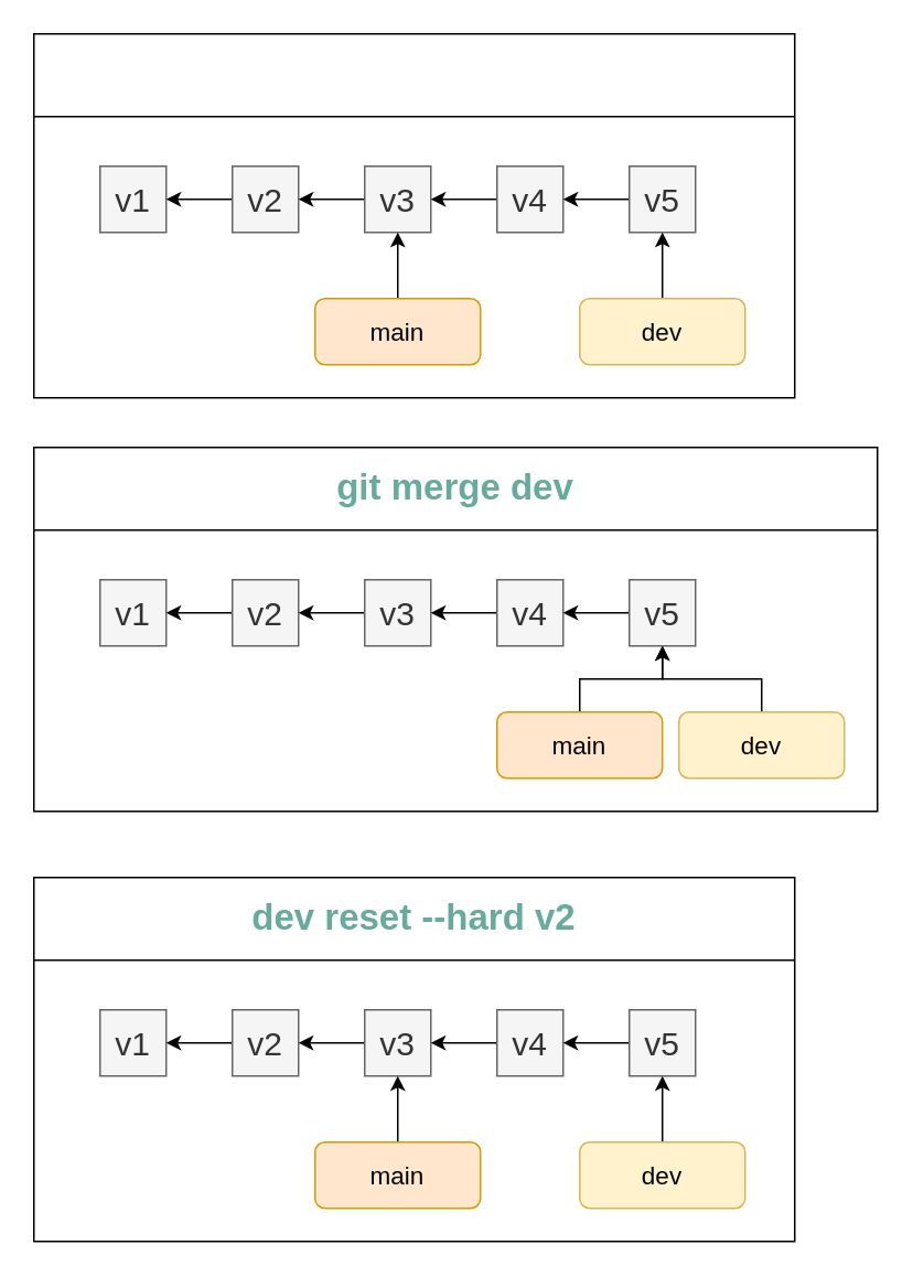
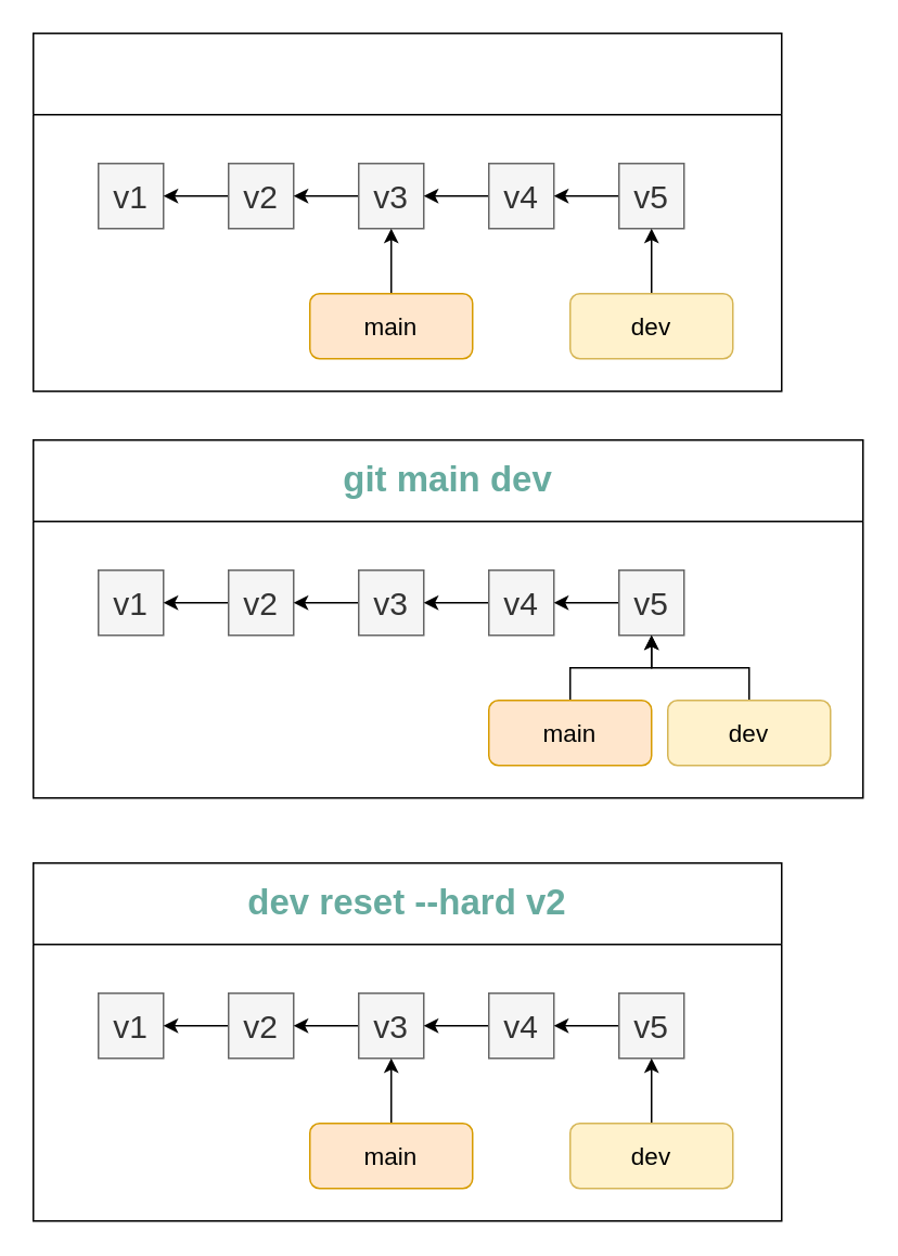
  <mxCell id="0" />
  <mxCell id="1" parent="0" />
  <mxCell id="2" value="" style="swimlane;whiteSpace=wrap;html=1;startSize=50;" vertex="1" parent="1"><mxGeometry x="20" y="20" width="460" height="220" as="geometry" /></mxCell>
  <mxCell id="3" value="&lt;font style=&quot;font-size: 20px;&quot;&gt;v1&lt;/font&gt;" style="whiteSpace=wrap;html=1;aspect=fixed;fillColor=#f5f5f5;fontColor=#333333;strokeColor=#666666;" vertex="1" parent="2"><mxGeometry x="40" y="80" width="40" height="40" as="geometry" /></mxCell>
  <mxCell id="4" style="edgeStyle=orthogonalEdgeStyle;rounded=0;orthogonalLoop=1;jettySize=auto;html=1;exitX=0;exitY=0.5;exitDx=0;exitDy=0;entryX=1;entryY=0.5;entryDx=0;entryDy=0;" edge="1" parent="2" source="5" target="3"><mxGeometry relative="1" as="geometry" /></mxCell>
  <mxCell id="5" value="&lt;font style=&quot;font-size: 20px;&quot;&gt;v2&lt;/font&gt;" style="whiteSpace=wrap;html=1;aspect=fixed;fillColor=#f5f5f5;fontColor=#333333;strokeColor=#666666;" vertex="1" parent="2"><mxGeometry x="120" y="80" width="40" height="40" as="geometry" /></mxCell>
  <mxCell id="6" style="edgeStyle=orthogonalEdgeStyle;rounded=0;orthogonalLoop=1;jettySize=auto;html=1;exitX=0;exitY=0.5;exitDx=0;exitDy=0;entryX=1;entryY=0.5;entryDx=0;entryDy=0;" edge="1" parent="2" source="7" target="5"><mxGeometry relative="1" as="geometry" /></mxCell>
  <mxCell id="7" value="&lt;font style=&quot;font-size: 20px;&quot;&gt;v3&lt;/font&gt;" style="whiteSpace=wrap;html=1;aspect=fixed;fillColor=#f5f5f5;fontColor=#333333;strokeColor=#666666;" vertex="1" parent="2"><mxGeometry x="200" y="80" width="40" height="40" as="geometry" /></mxCell>
  <mxCell id="8" style="edgeStyle=orthogonalEdgeStyle;rounded=0;orthogonalLoop=1;jettySize=auto;html=1;exitX=0;exitY=0.5;exitDx=0;exitDy=0;entryX=1;entryY=0.5;entryDx=0;entryDy=0;" edge="1" parent="2" source="9" target="7"><mxGeometry relative="1" as="geometry" /></mxCell>
  <mxCell id="9" value="&lt;font style=&quot;font-size: 20px;&quot;&gt;v4&lt;/font&gt;" style="whiteSpace=wrap;html=1;aspect=fixed;fillColor=#f5f5f5;fontColor=#333333;strokeColor=#666666;" vertex="1" parent="2"><mxGeometry x="280" y="80" width="40" height="40" as="geometry" /></mxCell>
  <mxCell id="10" style="edgeStyle=orthogonalEdgeStyle;rounded=0;orthogonalLoop=1;jettySize=auto;html=1;exitX=0;exitY=0.5;exitDx=0;exitDy=0;entryX=1;entryY=0.5;entryDx=0;entryDy=0;" edge="1" parent="2" source="11" target="9"><mxGeometry relative="1" as="geometry" /></mxCell>
  <mxCell id="11" value="&lt;font style=&quot;font-size: 20px;&quot;&gt;v5&lt;/font&gt;" style="whiteSpace=wrap;html=1;aspect=fixed;fillColor=#f5f5f5;fontColor=#333333;strokeColor=#666666;" vertex="1" parent="2"><mxGeometry x="360" y="80" width="40" height="40" as="geometry" /></mxCell>
  <mxCell id="12" style="edgeStyle=orthogonalEdgeStyle;rounded=0;orthogonalLoop=1;jettySize=auto;html=1;exitX=0.5;exitY=0;exitDx=0;exitDy=0;entryX=0.5;entryY=1;entryDx=0;entryDy=0;" edge="1" parent="2" source="13" target="7"><mxGeometry relative="1" as="geometry" /></mxCell>
  <mxCell id="13" value="&lt;font style=&quot;font-size: 15px;&quot;&gt;main&lt;/font&gt;" style="rounded=1;whiteSpace=wrap;html=1;fillColor=#ffe6cc;strokeColor=#d79b00;" vertex="1" parent="2"><mxGeometry x="170" y="160" width="100" height="40" as="geometry" /></mxCell>
  <mxCell id="14" style="edgeStyle=orthogonalEdgeStyle;rounded=0;orthogonalLoop=1;jettySize=auto;html=1;exitX=0.5;exitY=0;exitDx=0;exitDy=0;entryX=0.5;entryY=1;entryDx=0;entryDy=0;" edge="1" parent="2" source="15" target="11"><mxGeometry relative="1" as="geometry" /></mxCell>
  <mxCell id="15" value="&lt;font style=&quot;font-size: 15px;&quot;&gt;dev&lt;/font&gt;" style="rounded=1;whiteSpace=wrap;html=1;fillColor=#fff2cc;strokeColor=#d6b656;" vertex="1" parent="2"><mxGeometry x="330" y="160" width="100" height="40" as="geometry" /></mxCell>
- <mxCell id="16" value="&lt;b style=&quot;border-color: var(--border-color); color: rgb(103, 171, 159); font-size: 22px;&quot;&gt;git merge dev&lt;/b&gt;" style="swimlane;whiteSpace=wrap;html=1;startSize=50;" vertex="1" parent="1"><mxGeometry x="20" y="270" width="510" height="220" as="geometry" /></mxCell>
+ <mxCell id="16" value="&lt;b style=&quot;border-color: var(--border-color); color: rgb(103, 171, 159); font-size: 22px;&quot;&gt;git main dev&lt;/b&gt;" style="swimlane;whiteSpace=wrap;html=1;startSize=50;" vertex="1" parent="1"><mxGeometry x="20" y="270" width="510" height="220" as="geometry" /></mxCell>
  <mxCell id="17" value="&lt;font style=&quot;font-size: 20px;&quot;&gt;v1&lt;/font&gt;" style="whiteSpace=wrap;html=1;aspect=fixed;fillColor=#f5f5f5;fontColor=#333333;strokeColor=#666666;" vertex="1" parent="16"><mxGeometry x="40" y="80" width="40" height="40" as="geometry" /></mxCell>
  <mxCell id="18" style="edgeStyle=orthogonalEdgeStyle;rounded=0;orthogonalLoop=1;jettySize=auto;html=1;exitX=0;exitY=0.5;exitDx=0;exitDy=0;entryX=1;entryY=0.5;entryDx=0;entryDy=0;" edge="1" parent="16" source="19" target="17"><mxGeometry relative="1" as="geometry" /></mxCell>
  <mxCell id="19" value="&lt;font style=&quot;font-size: 20px;&quot;&gt;v2&lt;/font&gt;" style="whiteSpace=wrap;html=1;aspect=fixed;fillColor=#f5f5f5;fontColor=#333333;strokeColor=#666666;" vertex="1" parent="16"><mxGeometry x="120" y="80" width="40" height="40" as="geometry" /></mxCell>
  <mxCell id="20" style="edgeStyle=orthogonalEdgeStyle;rounded=0;orthogonalLoop=1;jettySize=auto;html=1;exitX=0;exitY=0.5;exitDx=0;exitDy=0;entryX=1;entryY=0.5;entryDx=0;entryDy=0;" edge="1" parent="16" source="21" target="19"><mxGeometry relative="1" as="geometry" /></mxCell>
  <mxCell id="21" value="&lt;font style=&quot;font-size: 20px;&quot;&gt;v3&lt;/font&gt;" style="whiteSpace=wrap;html=1;aspect=fixed;fillColor=#f5f5f5;fontColor=#333333;strokeColor=#666666;" vertex="1" parent="16"><mxGeometry x="200" y="80" width="40" height="40" as="geometry" /></mxCell>
  <mxCell id="22" style="edgeStyle=orthogonalEdgeStyle;rounded=0;orthogonalLoop=1;jettySize=auto;html=1;exitX=0;exitY=0.5;exitDx=0;exitDy=0;entryX=1;entryY=0.5;entryDx=0;entryDy=0;" edge="1" parent="16" source="23" target="21"><mxGeometry relative="1" as="geometry" /></mxCell>
  <mxCell id="23" value="&lt;font style=&quot;font-size: 20px;&quot;&gt;v4&lt;/font&gt;" style="whiteSpace=wrap;html=1;aspect=fixed;fillColor=#f5f5f5;fontColor=#333333;strokeColor=#666666;" vertex="1" parent="16"><mxGeometry x="280" y="80" width="40" height="40" as="geometry" /></mxCell>
  <mxCell id="24" style="edgeStyle=orthogonalEdgeStyle;rounded=0;orthogonalLoop=1;jettySize=auto;html=1;exitX=0;exitY=0.5;exitDx=0;exitDy=0;entryX=1;entryY=0.5;entryDx=0;entryDy=0;" edge="1" parent="16" source="25" target="23"><mxGeometry relative="1" as="geometry" /></mxCell>
  <mxCell id="25" value="&lt;font style=&quot;font-size: 20px;&quot;&gt;v5&lt;/font&gt;" style="whiteSpace=wrap;html=1;aspect=fixed;fillColor=#f5f5f5;fontColor=#333333;strokeColor=#666666;" vertex="1" parent="16"><mxGeometry x="360" y="80" width="40" height="40" as="geometry" /></mxCell>
  <mxCell id="26" style="edgeStyle=orthogonalEdgeStyle;rounded=0;orthogonalLoop=1;jettySize=auto;html=1;exitX=0.5;exitY=0;exitDx=0;exitDy=0;entryX=0.5;entryY=1;entryDx=0;entryDy=0;" edge="1" parent="16" source="27" target="25"><mxGeometry relative="1" as="geometry" /></mxCell>
  <mxCell id="27" value="&lt;font style=&quot;font-size: 15px;&quot;&gt;main&lt;/font&gt;" style="rounded=1;whiteSpace=wrap;html=1;fillColor=#ffe6cc;strokeColor=#d79b00;" vertex="1" parent="16"><mxGeometry x="280" y="160" width="100" height="40" as="geometry" /></mxCell>
  <mxCell id="28" style="edgeStyle=orthogonalEdgeStyle;rounded=0;orthogonalLoop=1;jettySize=auto;html=1;exitX=0.5;exitY=0;exitDx=0;exitDy=0;entryX=0.5;entryY=1;entryDx=0;entryDy=0;" edge="1" parent="16" source="29" target="25"><mxGeometry relative="1" as="geometry" /></mxCell>
  <mxCell id="29" value="&lt;font style=&quot;font-size: 15px;&quot;&gt;dev&lt;/font&gt;" style="rounded=1;whiteSpace=wrap;html=1;fillColor=#fff2cc;strokeColor=#d6b656;" vertex="1" parent="16"><mxGeometry x="390" y="160" width="100" height="40" as="geometry" /></mxCell>
  <mxCell id="30" value="&lt;b style=&quot;border-color: var(--border-color); color: rgb(103, 171, 159); font-size: 22px;&quot;&gt;dev reset --hard v2&lt;/b&gt;" style="swimlane;whiteSpace=wrap;html=1;startSize=50;" vertex="1" parent="1"><mxGeometry x="20" y="530" width="460" height="220" as="geometry" /></mxCell>
  <mxCell id="31" value="&lt;font style=&quot;font-size: 20px;&quot;&gt;v1&lt;/font&gt;" style="whiteSpace=wrap;html=1;aspect=fixed;fillColor=#f5f5f5;fontColor=#333333;strokeColor=#666666;" vertex="1" parent="30"><mxGeometry x="40" y="80" width="40" height="40" as="geometry" /></mxCell>
  <mxCell id="32" style="edgeStyle=orthogonalEdgeStyle;rounded=0;orthogonalLoop=1;jettySize=auto;html=1;exitX=0;exitY=0.5;exitDx=0;exitDy=0;entryX=1;entryY=0.5;entryDx=0;entryDy=0;" edge="1" parent="30" source="33" target="31"><mxGeometry relative="1" as="geometry" /></mxCell>
  <mxCell id="33" value="&lt;font style=&quot;font-size: 20px;&quot;&gt;v2&lt;/font&gt;" style="whiteSpace=wrap;html=1;aspect=fixed;fillColor=#f5f5f5;fontColor=#333333;strokeColor=#666666;" vertex="1" parent="30"><mxGeometry x="120" y="80" width="40" height="40" as="geometry" /></mxCell>
  <mxCell id="34" style="edgeStyle=orthogonalEdgeStyle;rounded=0;orthogonalLoop=1;jettySize=auto;html=1;exitX=0;exitY=0.5;exitDx=0;exitDy=0;entryX=1;entryY=0.5;entryDx=0;entryDy=0;" edge="1" parent="30" source="35" target="33"><mxGeometry relative="1" as="geometry" /></mxCell>
  <mxCell id="35" value="&lt;font style=&quot;font-size: 20px;&quot;&gt;v3&lt;/font&gt;" style="whiteSpace=wrap;html=1;aspect=fixed;fillColor=#f5f5f5;fontColor=#333333;strokeColor=#666666;" vertex="1" parent="30"><mxGeometry x="200" y="80" width="40" height="40" as="geometry" /></mxCell>
  <mxCell id="36" style="edgeStyle=orthogonalEdgeStyle;rounded=0;orthogonalLoop=1;jettySize=auto;html=1;exitX=0;exitY=0.5;exitDx=0;exitDy=0;entryX=1;entryY=0.5;entryDx=0;entryDy=0;" edge="1" parent="30" source="37" target="35"><mxGeometry relative="1" as="geometry" /></mxCell>
  <mxCell id="37" value="&lt;font style=&quot;font-size: 20px;&quot;&gt;v4&lt;/font&gt;" style="whiteSpace=wrap;html=1;aspect=fixed;fillColor=#f5f5f5;fontColor=#333333;strokeColor=#666666;" vertex="1" parent="30"><mxGeometry x="280" y="80" width="40" height="40" as="geometry" /></mxCell>
  <mxCell id="38" style="edgeStyle=orthogonalEdgeStyle;rounded=0;orthogonalLoop=1;jettySize=auto;html=1;exitX=0;exitY=0.5;exitDx=0;exitDy=0;entryX=1;entryY=0.5;entryDx=0;entryDy=0;" edge="1" parent="30" source="39" target="37"><mxGeometry relative="1" as="geometry" /></mxCell>
  <mxCell id="39" value="&lt;font style=&quot;font-size: 20px;&quot;&gt;v5&lt;/font&gt;" style="whiteSpace=wrap;html=1;aspect=fixed;fillColor=#f5f5f5;fontColor=#333333;strokeColor=#666666;" vertex="1" parent="30"><mxGeometry x="360" y="80" width="40" height="40" as="geometry" /></mxCell>
  <mxCell id="40" style="edgeStyle=orthogonalEdgeStyle;rounded=0;orthogonalLoop=1;jettySize=auto;html=1;exitX=0.5;exitY=0;exitDx=0;exitDy=0;entryX=0.5;entryY=1;entryDx=0;entryDy=0;" edge="1" parent="30" source="41" target="35"><mxGeometry relative="1" as="geometry" /></mxCell>
  <mxCell id="41" value="&lt;font style=&quot;font-size: 15px;&quot;&gt;main&lt;/font&gt;" style="rounded=1;whiteSpace=wrap;html=1;fillColor=#ffe6cc;strokeColor=#d79b00;" vertex="1" parent="30"><mxGeometry x="170" y="160" width="100" height="40" as="geometry" /></mxCell>
  <mxCell id="42" style="edgeStyle=orthogonalEdgeStyle;rounded=0;orthogonalLoop=1;jettySize=auto;html=1;exitX=0.5;exitY=0;exitDx=0;exitDy=0;entryX=0.5;entryY=1;entryDx=0;entryDy=0;" edge="1" parent="30" source="43" target="39"><mxGeometry relative="1" as="geometry" /></mxCell>
  <mxCell id="43" value="&lt;font style=&quot;font-size: 15px;&quot;&gt;dev&lt;/font&gt;" style="rounded=1;whiteSpace=wrap;html=1;fillColor=#fff2cc;strokeColor=#d6b656;" vertex="1" parent="30"><mxGeometry x="330" y="160" width="100" height="40" as="geometry" /></mxCell>
